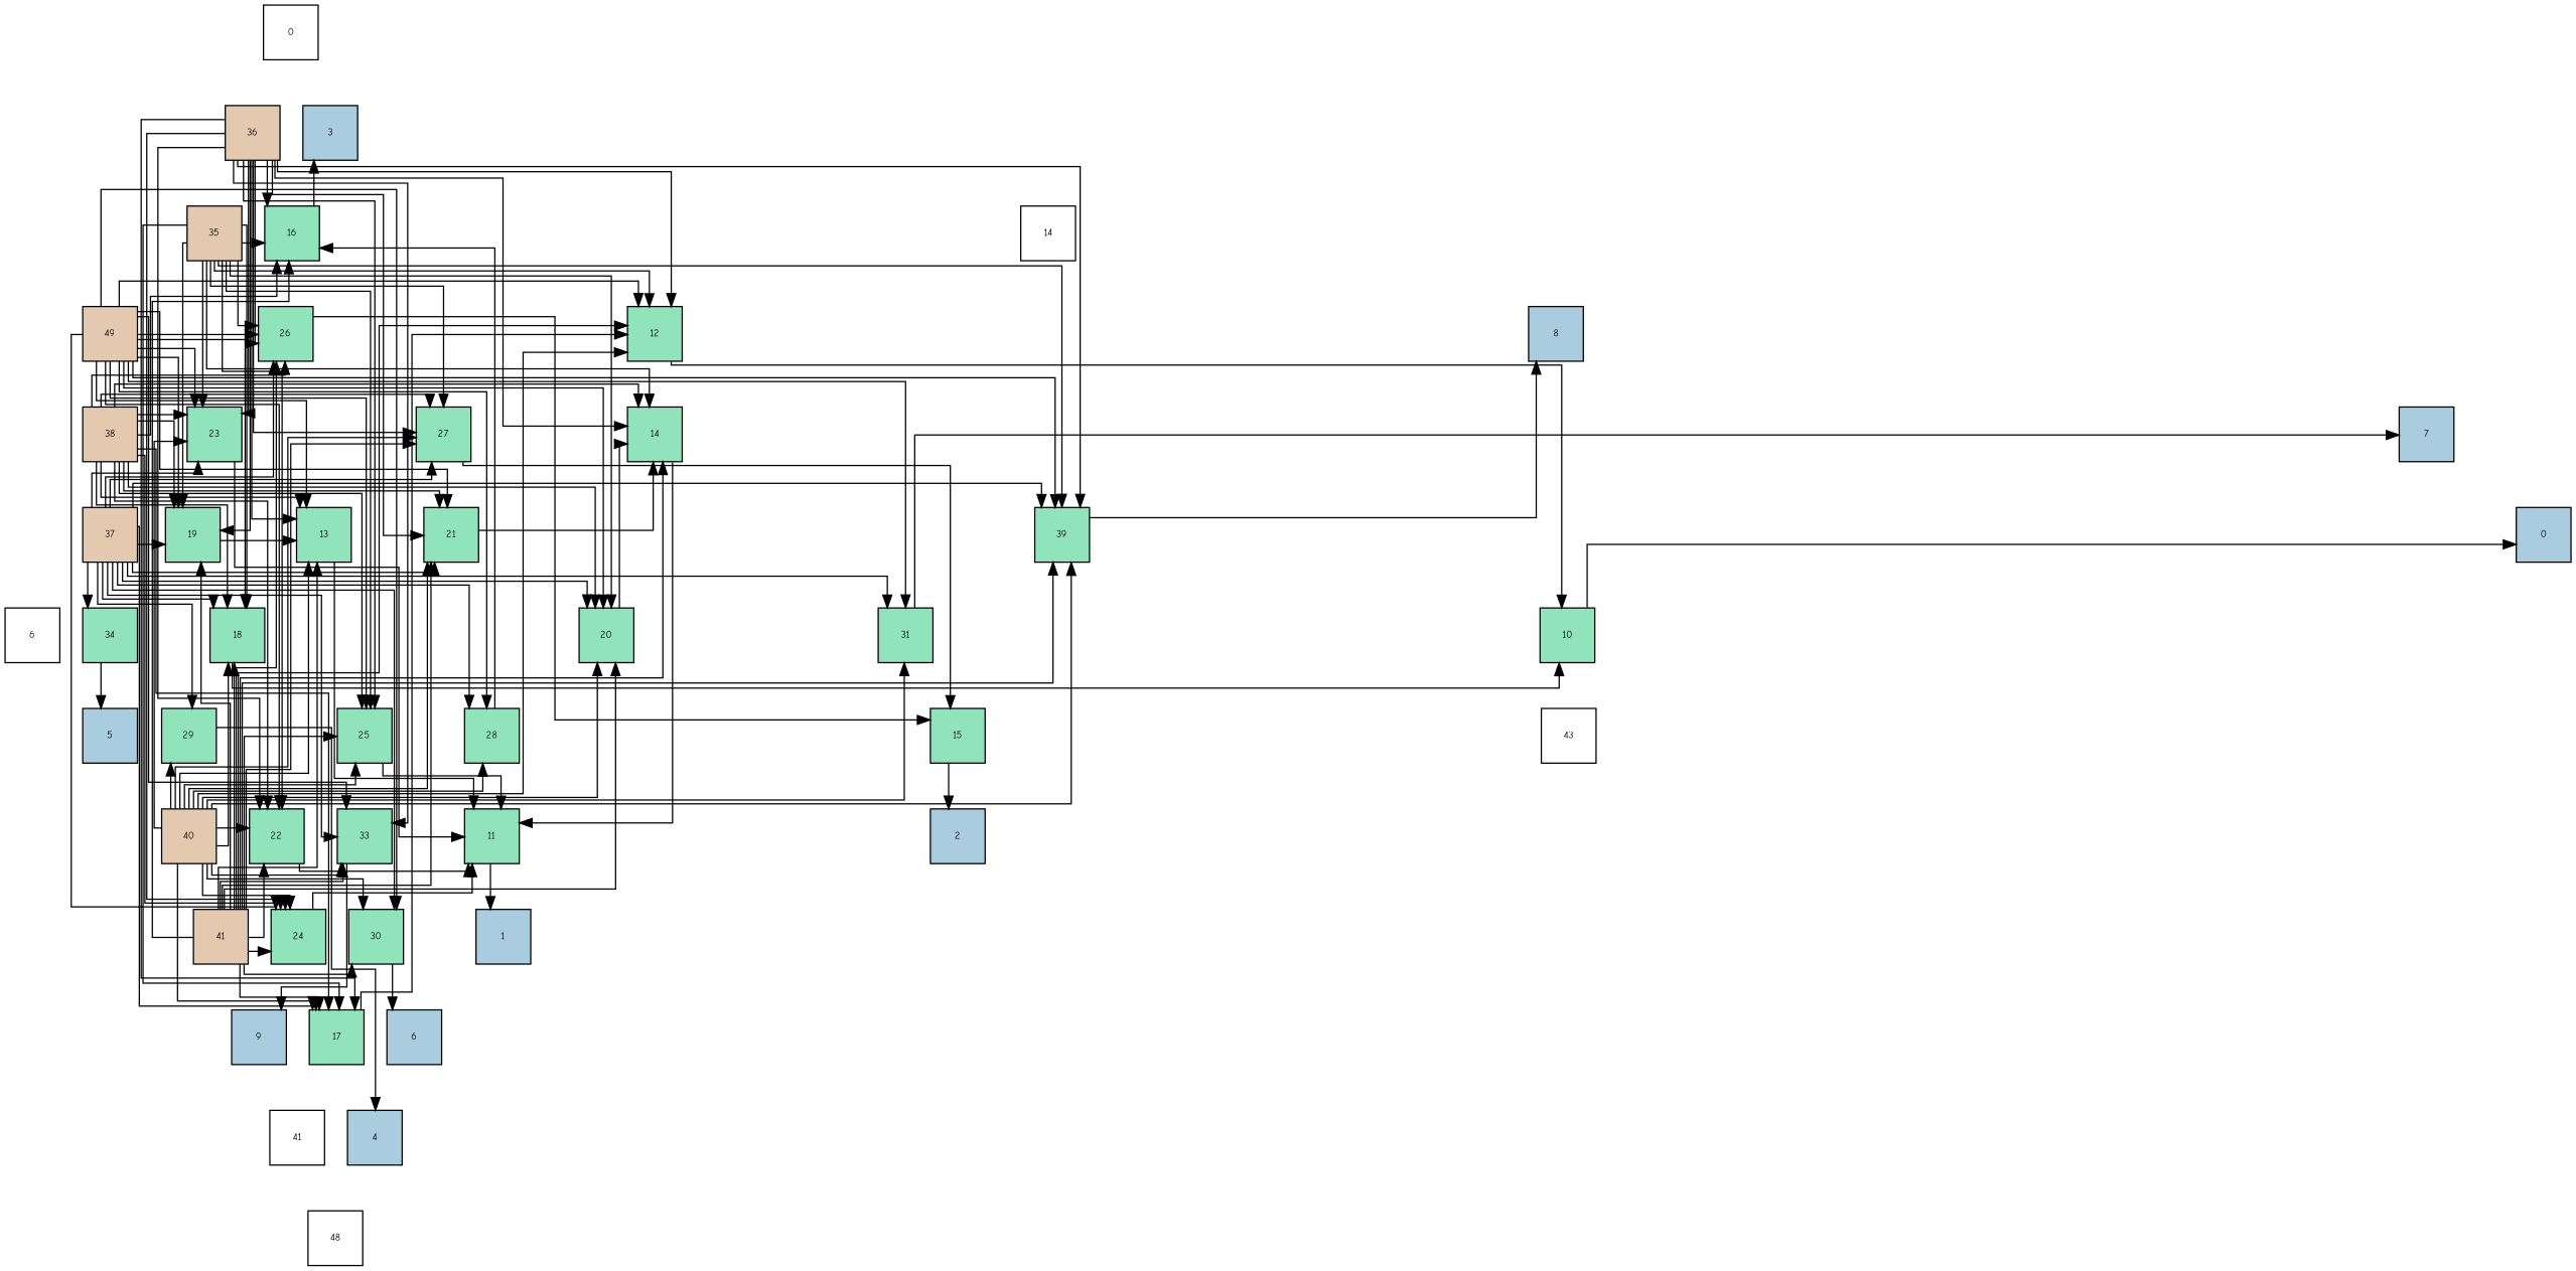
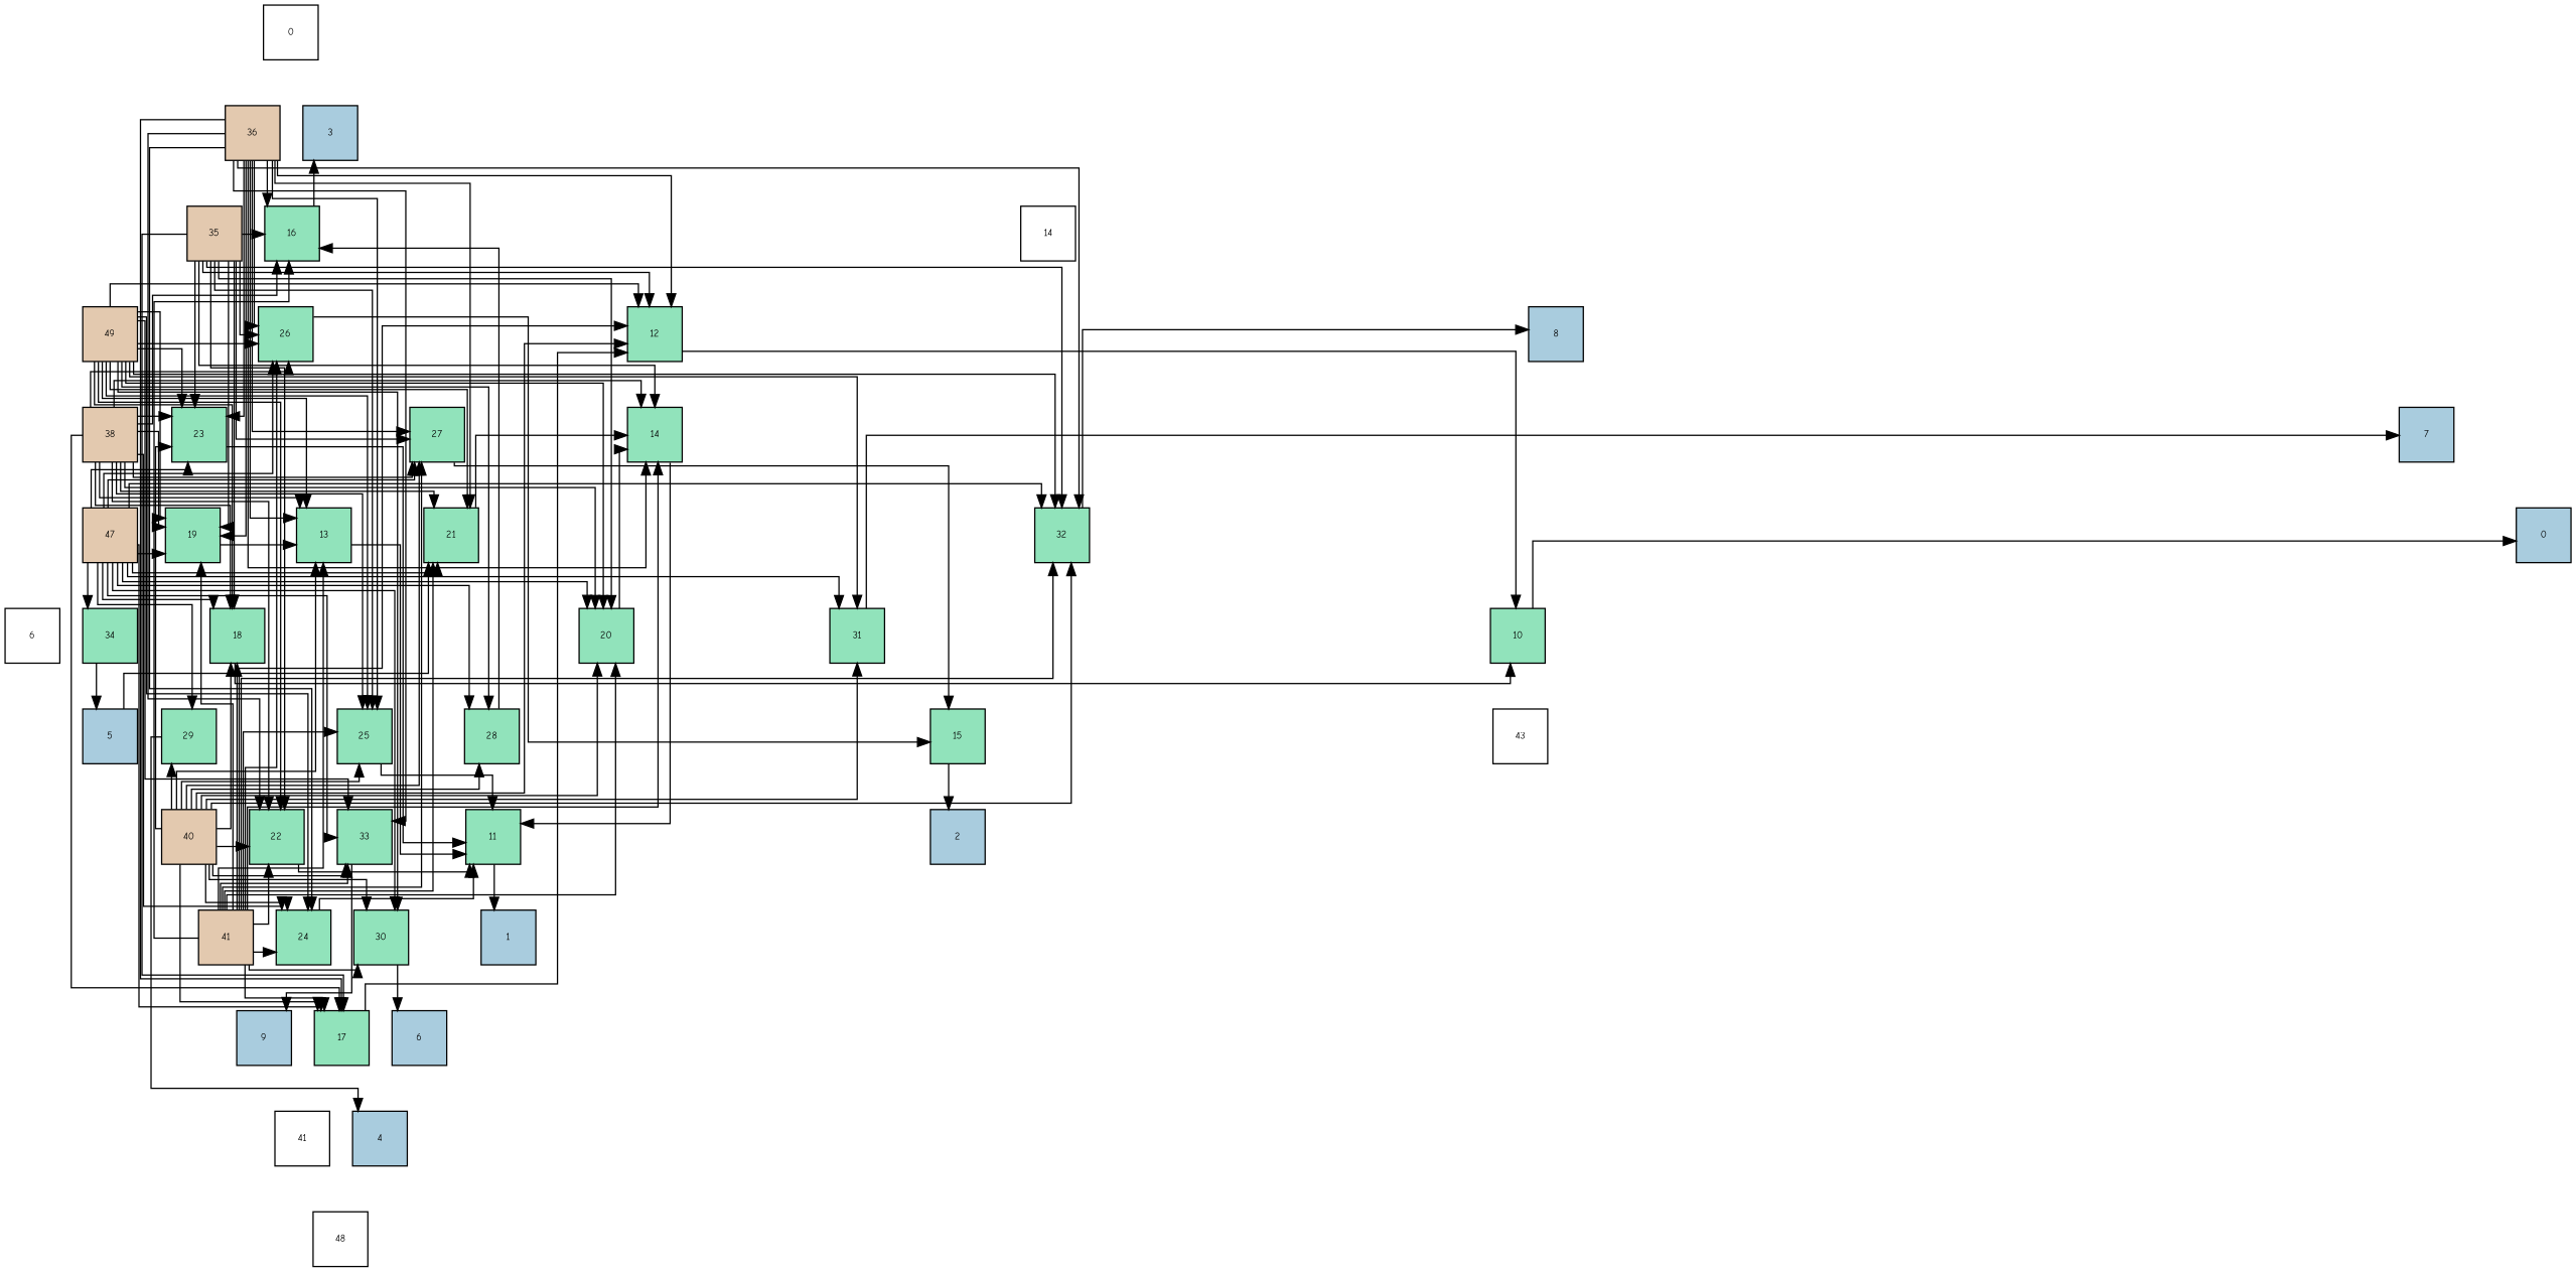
  digraph {
    fontname="Comic Neue"
    rank=same
    rankdir=TB
    splines=ortho
    node [fillcolor="#91e3bb" fixedsize=true fontname="Comic Neue" fontsize=8 shape=square style=filled]
    edge [constraint=false fontname="Comic Neue" style=vis]
    n1 [fillcolor="#ffffff" label=0 width=0.6]
    n2 [fillcolor="#e3c9af" label=36 width=0.6]
    n3 [fillcolor="#a9ccde" label=3 width=0.6]
    n4 [fillcolor="#e3c9af" label=35 width=0.6]
    n5 [label=16 width=0.6]
    n6 [label=26 width=0.6]
    n7 [label=23 width=0.6]
    n8 [label=19 width=0.6]
    n9 [label=12 width=0.6]
    n10 [label=27 width=0.6]
    n11 [label=13 width=0.6]
    n12 [label=14 width=0.6]
    n13 [label=21 width=0.6]
    n14 [label=25 width=0.6]
    n15 [label=22 width=0.6]
-   n16 [label=39 width=0.6]
+   n16 [label=32 width=0.6]
    n17 [label=33 width=0.6]
    n18 [label=24 width=0.6]
    n19 [label=17 width=0.6]
    n20 [fillcolor="#ffffff" label=14 width=0.6]
    n21 [fillcolor="#e3c9af" label=49 width=0.6]
    n22 [label=18 width=0.6]
    n23 [label=20 width=0.6]
    n24 [label=15 width=0.6]
    n25 [label=11 width=0.6]
    n26 [label=34 width=0.6]
    n27 [label=10 width=0.6]
    n28 [label=31 width=0.6]
    n29 [fillcolor="#e3c9af" label=41 width=0.6]
    n30 [fillcolor="#a9ccde" label=8 width=0.6]
    n31 [label=30 width=0.6]
    n32 [fillcolor="#a9ccde" label=9 width=0.6]
    n33 [fillcolor="#a9ccde" label=4 width=0.6]
    n34 [fillcolor="#ffffff" label=41 width=0.6]
    n35 [fillcolor="#e3c9af" label=38 width=0.6]
    n36 [label=28 width=0.6]
    n37 [label=29 width=0.6]
-   n38 [fillcolor="#e3c9af" label=37 width=0.6]
+   n38 [fillcolor="#e3c9af" label=47 width=0.6]
    n39 [fillcolor="#a9ccde" label=7 width=0.6]
    n40 [fillcolor="#a9ccde" label=6 width=0.6]
    n41 [fillcolor="#ffffff" label=6 width=0.6]
    n42 [fillcolor="#a9ccde" label=5 width=0.6]
    n43 [fillcolor="#e3c9af" label=40 width=0.6]
    n44 [fillcolor="#a9ccde" label=2 width=0.6]
    n45 [fillcolor="#a9ccde" label=1 width=0.6]
    n46 [fillcolor="#a9ccde" label=0 width=0.6]
    n47 [fillcolor="#ffffff" label=43 width=0.6]
    n48 [fillcolor="#ffffff" label=48 width=0.6]
    n1 -> n2 [constraint=true style=invis]
    n1 -> n3 [constraint=true style=invis]
    n2 -> n4 [constraint=true style=invis]
    n2 -> n5
    n2 -> n5 [constraint=true style=invis]
    n2 -> n6
    n2 -> n7
    n2 -> n8
    n2 -> n9
    n2 -> n10
    n2 -> n11
    n2 -> n12
    n2 -> n13
    n2 -> n14
    n2 -> n15
    n2 -> n16
    n2 -> n17
    n2 -> n18
    n2 -> n19
    n3 -> n5 [constraint=true style=invis]
    n3 -> n20 [constraint=true style=invis]
    n4 -> n5
    n4 -> n6
    n4 -> n6 [constraint=true style=invis]
    n4 -> n7
    n4 -> n8
    n4 -> n9
    n4 -> n10
    n4 -> n12
    n4 -> n14
    n4 -> n15
    n4 -> n16
    n4 -> n19
    n4 -> n21 [constraint=true style=invis]
    n4 -> n22
    n4 -> n23
    n5 -> n3
    n5 -> n6 [constraint=true style=invis]
    n5 -> n9 [constraint=true style=invis]
    n6 -> n7 [constraint=true style=invis]
    n6 -> n10 [constraint=true style=invis]
    n6 -> n24
    n7 -> n8 [constraint=true style=invis]
    n7 -> n11 [constraint=true style=invis]
    n7 -> n25
    n8 -> n11
    n8 -> n22 [constraint=true style=invis]
    n8 -> n26 [constraint=true style=invis]
    n9 -> n10 [constraint=true style=invis]
    n9 -> n12 [constraint=true style=invis]
    n9 -> n27
    n10 -> n11 [constraint=true style=invis]
    n10 -> n13 [constraint=true style=invis]
    n10 -> n24
    n11 -> n22 [constraint=true style=invis]
    n11 -> n23 [constraint=true style=invis]
    n11 -> n25
    n12 -> n13 [constraint=true style=invis]
    n12 -> n16 [constraint=true style=invis]
    n12 -> n25
    n13 -> n12
    n13 -> n23 [constraint=true style=invis]
    n13 -> n28 [constraint=true style=invis]
    n14 -> n15 [constraint=true style=invis]
    n14 -> n17 [constraint=true style=invis]
    n14 -> n25
    n15 -> n18 [constraint=true style=invis]
    n15 -> n25
    n15 -> n29 [constraint=true style=invis]
    n16 -> n27 [constraint=true style=invis]
    n16 -> n28 [constraint=true style=invis]
    n16 -> n30
    n17 -> n18 [constraint=true style=invis]
    n17 -> n31 [constraint=true style=invis]
    n17 -> n32
    n18 -> n19 [constraint=true style=invis]
    n18 -> n25
    n18 -> n32 [constraint=true style=invis]
    n19 -> n9
    n19 -> n33 [constraint=true style=invis]
    n19 -> n34 [constraint=true style=invis]
    n20 -> n9 [constraint=true style=invis]
    n20 -> n30 [constraint=true style=invis]
    n21 -> n6
    n21 -> n7
    n21 -> n7 [constraint=true style=invis]
    n21 -> n8
    n21 -> n9
    n21 -> n11
    n21 -> n13
    n21 -> n14
    n21 -> n15
    n21 -> n16
    n21 -> n17
    n21 -> n18
    n21 -> n22
    n21 -> n23
    n21 -> n28
    n21 -> n31
    n21 -> n35 [constraint=true style=invis]
    n21 -> n36
    n22 -> n14 [constraint=true style=invis]
    n22 -> n27
    n22 -> n37 [constraint=true style=invis]
    n23 -> n12
    n23 -> n14 [constraint=true style=invis]
    n23 -> n36 [constraint=true style=invis]
    n24 -> n25 [constraint=true style=invis]
    n24 -> n44
    n24 -> n44 [constraint=true style=invis]
    n25 -> n31 [constraint=true style=invis]
    n25 -> n45
    n25 -> n45 [constraint=true style=invis]
    n26 -> n37 [constraint=true style=invis]
    n26 -> n42
    n26 -> n42 [constraint=true style=invis]
    n27 -> n24 [constraint=true style=invis]
    n27 -> n46
    n27 -> n47 [constraint=true style=invis]
    n28 -> n24 [constraint=true style=invis]
    n28 -> n36 [constraint=true style=invis]
    n28 -> n39
    n29 -> n5
    n29 -> n6
    n29 -> n8
    n29 -> n9
    n29 -> n10
    n29 -> n11
    n29 -> n12
    n29 -> n13
    n29 -> n14
    n29 -> n15
    n29 -> n16
    n29 -> n17
    n29 -> n18
    n29 -> n19
    n29 -> n22
    n29 -> n23
    n29 -> n31
    n29 -> n32 [constraint=true style=invis]
    n30 -> n12 [constraint=true style=invis]
    n30 -> n39 [constraint=true style=invis]
    n31 -> n19 [constraint=true style=invis]
    n31 -> n40
    n31 -> n40 [constraint=true style=invis]
    n32 -> n34 [constraint=true style=invis]
    n33 -> n48 [constraint=true style=invis]
    n34 -> n48 [constraint=true style=invis]
    n35 -> n5
    n35 -> n6
    n35 -> n7
    n35 -> n8
    n35 -> n8 [constraint=true style=invis]
    n35 -> n10
    n35 -> n11
    n35 -> n12
    n35 -> n13
    n35 -> n14
    n35 -> n15
    n35 -> n18
    n35 -> n19
    n35 -> n22
    n35 -> n23
    n35 -> n38 [constraint=true style=invis]
    n36 -> n5
    n36 -> n17 [constraint=true style=invis]
    n36 -> n25 [constraint=true style=invis]
    n37 -> n15 [constraint=true style=invis]
    n37 -> n33
    n37 -> n43 [constraint=true style=invis]
    n38 -> n6
    n38 -> n7
    n38 -> n8
    n38 -> n10
    n38 -> n13
    n38 -> n16
    n38 -> n17
    n38 -> n19
    n38 -> n22
    n38 -> n23
    n38 -> n26
    n38 -> n26 [constraint=true style=invis]
    n38 -> n28
    n38 -> n31
    n38 -> n36
    n38 -> n37
    n38 -> n41 [constraint=true style=invis]
    n39 -> n16 [constraint=true style=invis]
    n39 -> n46 [constraint=true style=invis]
    n40 -> n33 [constraint=true style=invis]
    n41 -> n42 [constraint=true style=invis]
    n42 -> n43 [constraint=true style=invis]
    n43 -> n7
    n43 -> n9
    n43 -> n10
    n43 -> n11
-   n43 -> n13
+   n42 -> n13
    n43 -> n14
    n43 -> n15
    n43 -> n16
    n43 -> n17
    n43 -> n18
    n43 -> n19
    n43 -> n22
    n43 -> n23
    n43 -> n28
    n43 -> n29 [constraint=true style=invis]
    n43 -> n31
    n43 -> n36
    n43 -> n37
    n44 -> n45 [constraint=true style=invis]
    n45 -> n40 [constraint=true style=invis]
    n46 -> n27 [constraint=true style=invis]
    n47 -> n44 [constraint=true style=invis]
  }
